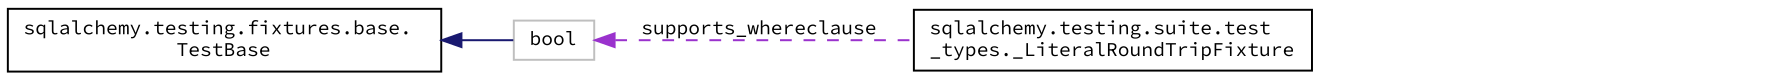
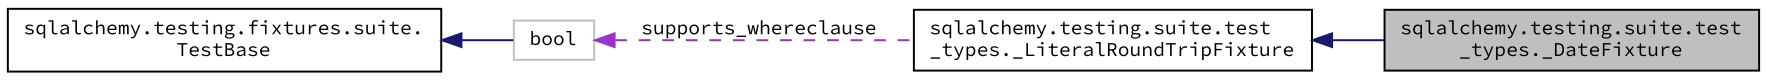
  digraph {
    fontname="Source Code Pro"
    rankdir=LR
    node [color=black fillcolor=white fontname="Source Code Pro" fontsize=10 shape=record style=filled]
    edge [color=midnightblue dir=back fontname="Source Code Pro" fontsize=10 labelfontname=Helvetica labelfontsize=10 style=solid]
+   n1 [fillcolor=grey75 fontcolor=black height=0.2 label="sqlalchemy.testing.suite.test\l_types._DateFixture" width=0.4]
    n2 [height=0.2 label="sqlalchemy.testing.suite.test\l_types._LiteralRoundTripFixture" width=0.4]
    n3 [color=grey75 height=0.2 label=bool width=0.4]
-   n4 [height=0.2 label="sqlalchemy.testing.fixtures.base.\lTestBase" width=0.4]
+   n4 [height=0.2 label="sqlalchemy.testing.fixtures.suite.\lTestBase" width=0.4]
+   n2 -> n1
    n3 -> n2 [color=darkorchid3 label=" supports_whereclause" style=dashed]
    n4 -> n3
  }
